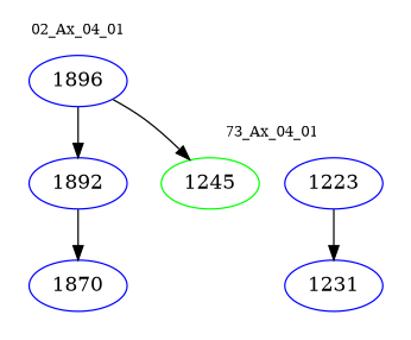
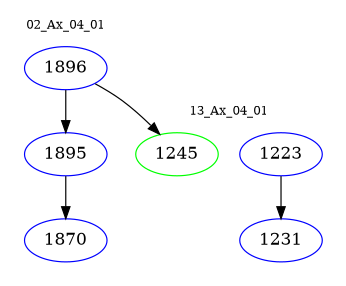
  digraph {
    node [color=blue]
    edge [color=black]
    n1 [label=1896]
-   n2 [label=1892]
+   n2 [label=1895]
    n3 [label=1870]
    n4 [label=1223]
    n5 [label=1231]
    n6 [color=green label=1245]
    subgraph cluster_1 {
      color=white
      fontsize=10
      label="02_Ax_04_01"
      n1
      n2
      n3
    }
    subgraph cluster_2 {
      color=white
      fontsize=10
-     label="73_Ax_04_01"
+     label="13_Ax_04_01"
      n4
      n5
      n6
    }
    n1 -> n2
    n1 -> n6
    n2 -> n3
    n4 -> n5
  }
